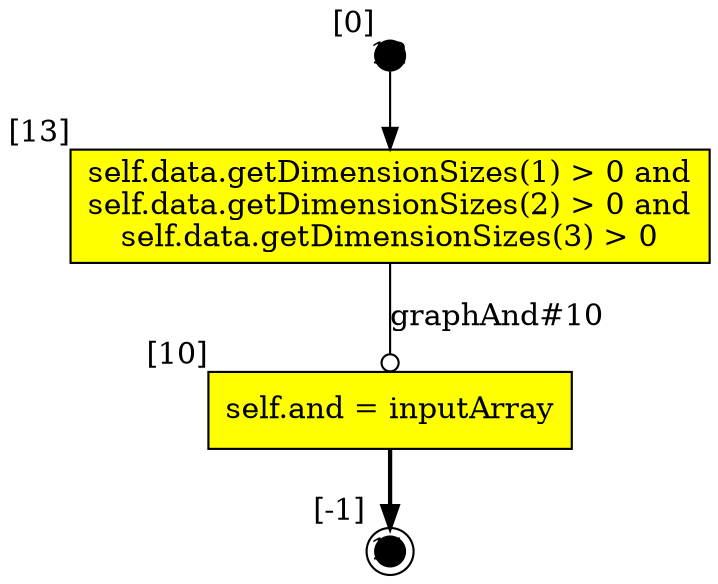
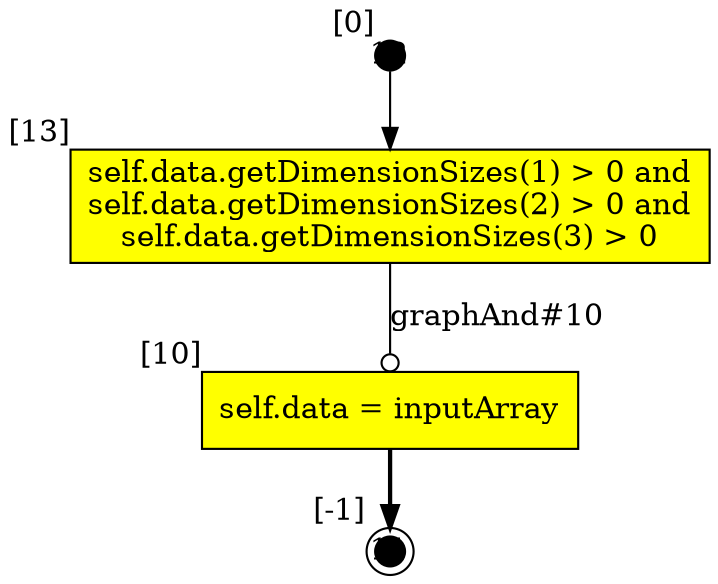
  digraph {
    node [fillcolor=yellow shape=box style=filled]
    edge [style=solid arrowhead=normal]
-   n1 [label="self.and = inputArray" xlabel="[10]"]
+   n1 [label="self.data = inputArray" xlabel="[10]"]
    11 [fillcolor=black fixedsize=true height=.2 shape=doublecircle width=.2 xlabel="[-1]"]
    12 [fillcolor=black fixedsize=true height=.2 shape=circle width=.2 xlabel="[0]"]
    n4 [label="self.data.getDimensionSizes(1) > 0 and\nself.data.getDimensionSizes(2) > 0 and\nself.data.getDimensionSizes(3) > 0\n" xlabel="[13]"]
    n1 -> 11 [style=bold]
    12 -> n4
    n4 -> n1 [label="graphAnd#10" arrowhead=odot]
  }
